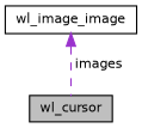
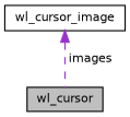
  digraph {
    node [color=black fontname=Helvetica fontsize=10 shape=record style=filled]
    n1 [fillcolor=grey75 fontcolor=black height=0.2 label=wl_cursor width=0.4]
-   n2 [fillcolor=white height=0.2 label=wl_image_image width=0.4]
+   n2 [fillcolor=white height=0.2 label=wl_cursor_image width=0.4]
    n2 -> n1 [color=darkorchid3 dir=back fontname=Helvetica fontsize=10 label=" images" labelfontname=Helvetica labelfontsize=10 style=dashed]
  }
